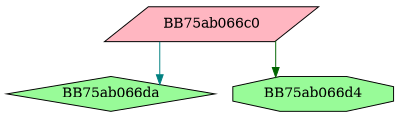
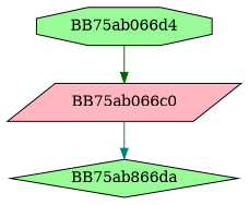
  digraph {
    fontname="DejaVu Serif"
    splines=ortho
    node [fillcolor=palegreen fontname="DejaVu Serif" style=filled]
    edge [fontname="DejaVu Serif"]
    BB75ab066c0 [fillcolor=lightpink shape=parallelogram]
-   BB75ab066da [shape=diamond]
+   BB75ab066da [shape=diamond label=BB75ab866da]
    BB75ab066d4 [shape=octagon]
    BB75ab066c0 -> BB75ab066da [color=teal]
-   BB75ab066c0 -> BB75ab066d4 [color=darkgreen]
+   BB75ab066d4 -> BB75ab066c0 [color=darkgreen]
  }
